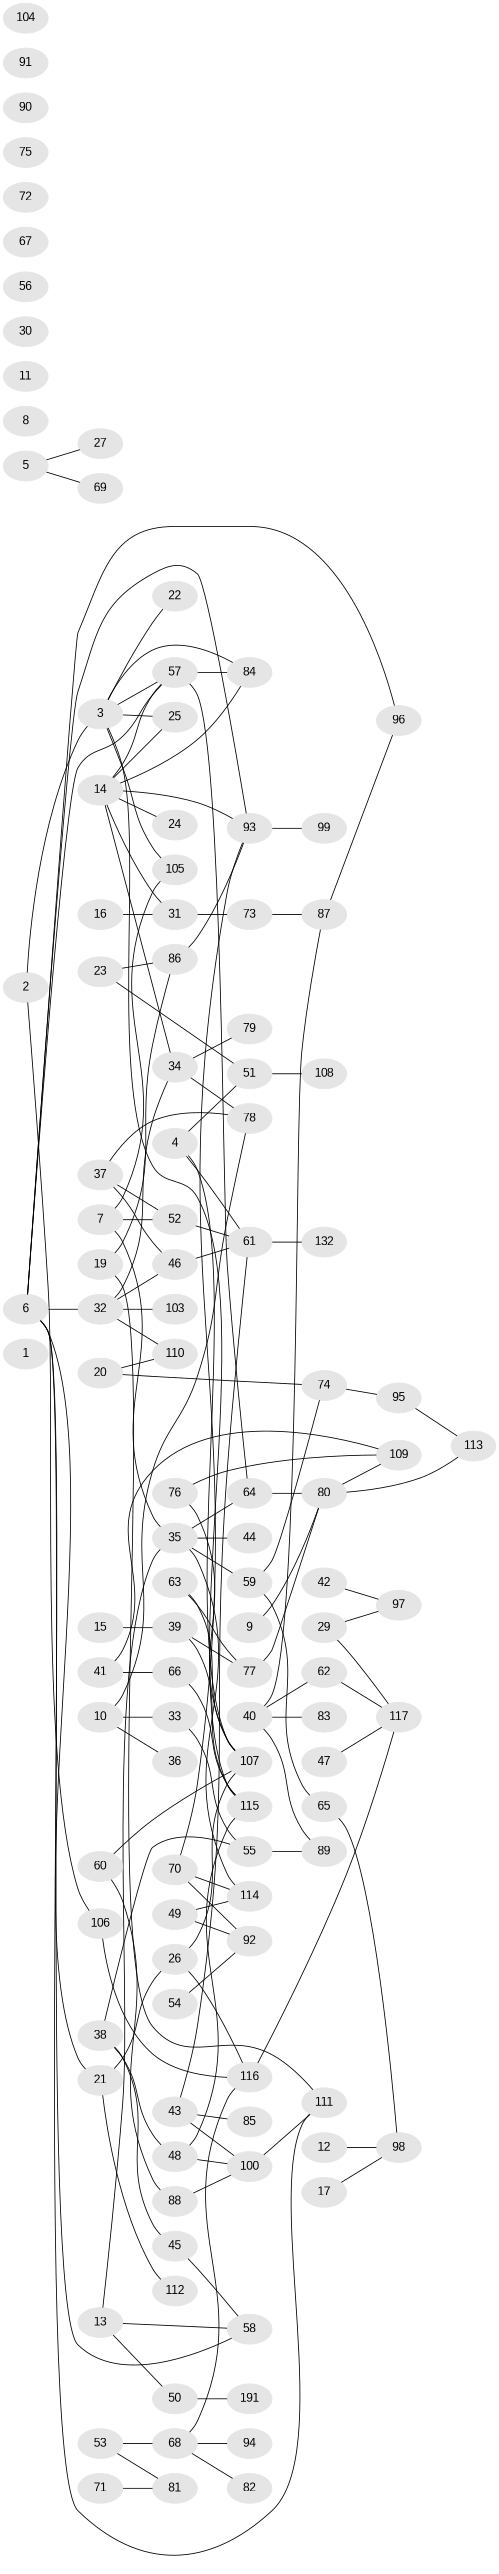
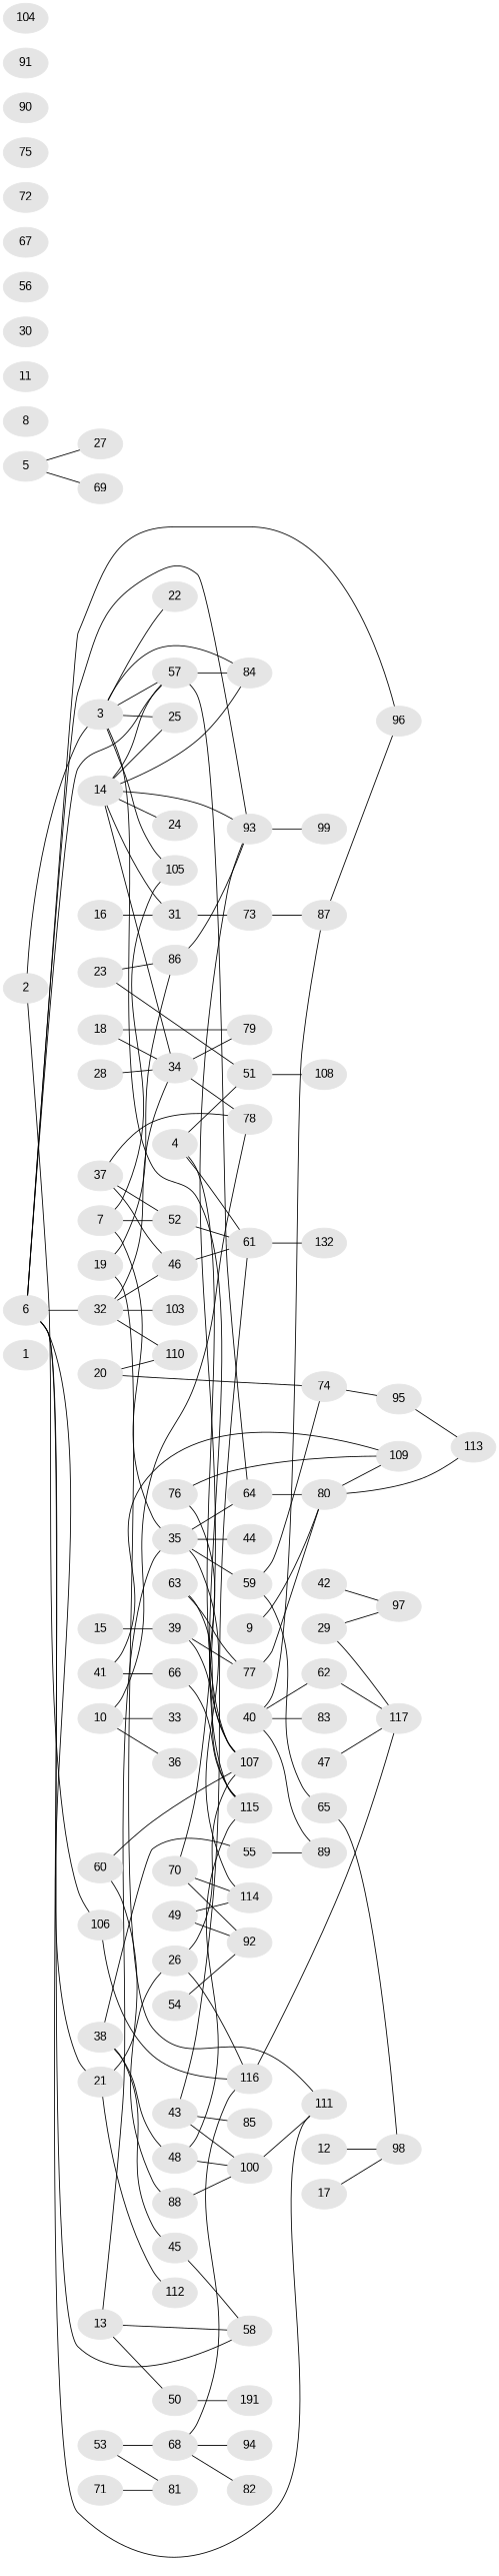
  graph {
    fontname="Liberation Sans"
    rankdir=LR
    node [color=gray90 fontname="Liberation Sans" style=filled]
    edge [fontname="Liberation Sans"]
    1
    2
    3
    106
    22
    25
    57
    84
    105
    115
    116
    64
    4
    51
    61
    107
    108
    n18 [label=132]
    5
    27
    69
    6
    21
    32
    58
    93
    96
    111
    26
    112
    34
    110
    46
    103
    99
    7
    35
    52
    44
    59
    114
    8
    9
    80
    109
    113
    10
    33
    36
    78
    55
    11
    12
    98
    13
    50
    n57 [label=191]
    14
    24
    31
    73
    79
    15
    39
    77
    16
    17
+   18
    19
    86
    20
    74
    95
    23
    117
+   28
    29
    97
    30
    87
    89
    65
    37
    38
    45
    48
    100
    40
    62
    83
    41
    66
    42
    43
    85
    47
    49
    92
    53
    68
    81
    82
    94
    54
    56
    76
    60
    88
    63
    67
    70
    71
    72
    75
    90
    91
    104
    2 -- 3
    2 -- 106
    3 -- 22
    3 -- 25
    3 -- 57
    3 -- 84
    3 -- 105
    3 -- 115
    106 -- 116
    57 -- 84
    57 -- 64
    116 -- 117
    64 -- 80
    4 -- 51
    4 -- 61
    4 -- 107
    51 -- 108
    61 -- n18
    5 -- 27
    5 -- 69
    6 -- 57
    6 -- 21
    6 -- 32
    6 -- 58
    6 -- 93
    6 -- 96
    6 -- 111
    21 -- 26
    21 -- 112
    32 -- 34
    32 -- 110
    32 -- 46
    32 -- 103
    93 -- 99
    26 -- 116
    26 -- 107
    34 -- 78
    34 -- 79
    46 -- 61
    7 -- 105
    7 -- 35
    7 -- 52
    35 -- 64
    35 -- 44
    35 -- 59
    35 -- 114
    52 -- 61
    59 -- 74
    59 -- 65
    9 -- 80
    80 -- 109
    80 -- 113
    10 -- 33
    10 -- 36
    10 -- 78
-   33 -- 55
    55 -- 89
    12 -- 98
    13 -- 58
    13 -- 35
    13 -- 50
    50 -- n57
    14 -- 25
    14 -- 57
    14 -- 84
    14 -- 93
    14 -- 34
    14 -- 24
    14 -- 31
    31 -- 73
    73 -- 87
    15 -- 39
    39 -- 115
    39 -- 77
    77 -- 80
    16 -- 31
    17 -- 98
+   18 -- 34
+   18 -- 79
    19 -- 111
    19 -- 86
    86 -- 93
    20 -- 110
    20 -- 74
    74 -- 95
    95 -- 113
    23 -- 51
    23 -- 86
+   28 -- 34
    29 -- 117
    29 -- 97
    87 -- 96
    65 -- 98
    37 -- 46
    37 -- 52
    37 -- 78
    38 -- 55
    38 -- 45
    38 -- 48
    45 -- 58
    48 -- 115
    48 -- 100
    100 -- 111
    40 -- 87
    40 -- 89
    40 -- 62
    40 -- 83
    62 -- 117
    41 -- 109
    41 -- 66
    66 -- 115
    42 -- 97
    43 -- 61
    43 -- 100
    43 -- 85
    47 -- 117
    49 -- 114
    49 -- 92
    53 -- 68
    53 -- 81
    68 -- 116
    68 -- 82
    68 -- 94
    54 -- 92
    76 -- 107
    76 -- 109
    60 -- 107
    60 -- 88
    88 -- 100
    63 -- 107
    63 -- 77
    70 -- 93
    70 -- 114
    70 -- 92
    71 -- 81
  }
